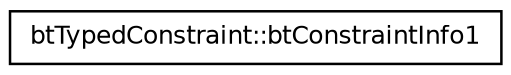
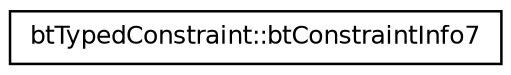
  digraph {
    rankdir=LR
-   n1 [color=black fillcolor=white fontname=Helvetica fontsize=10 height=0.2 label="btTypedConstraint::btConstraintInfo1" shape=record style=filled width=0.4]
+   n1 [color=black fillcolor=white fontname=Helvetica fontsize=10 height=0.2 label="btTypedConstraint::btConstraintInfo7" shape=record style=filled width=0.4]
  }
